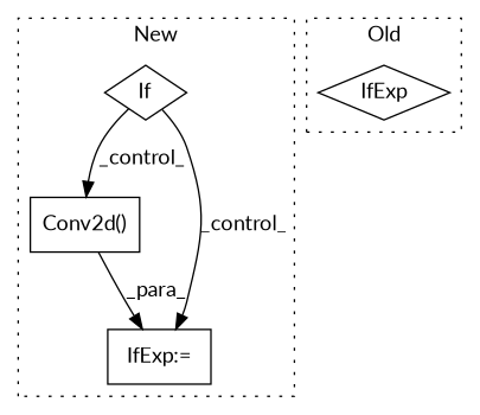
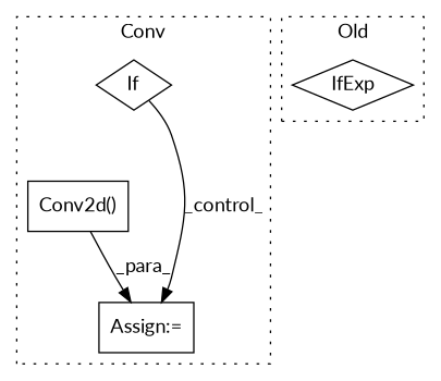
  digraph {
    fontname=Lato
    node [l=3 shape=box fontname=Lato]
    edge [fontname=Lato]
    n1 [a=75 l="10,1" label="Conv2d()" s="879,915"]
-   n2 [a=68 label="IfExp:=" s=876]
+   n2 [a=68 label="Assign:=" s=876]
    n3 [a=96 label=If s=840 shape=diamond]
    n4 [a=51 l="4,6" label=IfExp s="456,491" shape=diamond]
    subgraph cluster_1 {
-     label=New
+     label=Conv
      style=dotted
      n1
      n2
      n3
    }
    subgraph cluster_2 {
      label=Old
      style=dotted
      n4
    }
    n1 -> n2 [label=_para_]
-   n3 -> n1 [label=_control_]
    n3 -> n2 [label=_control_]
  }
